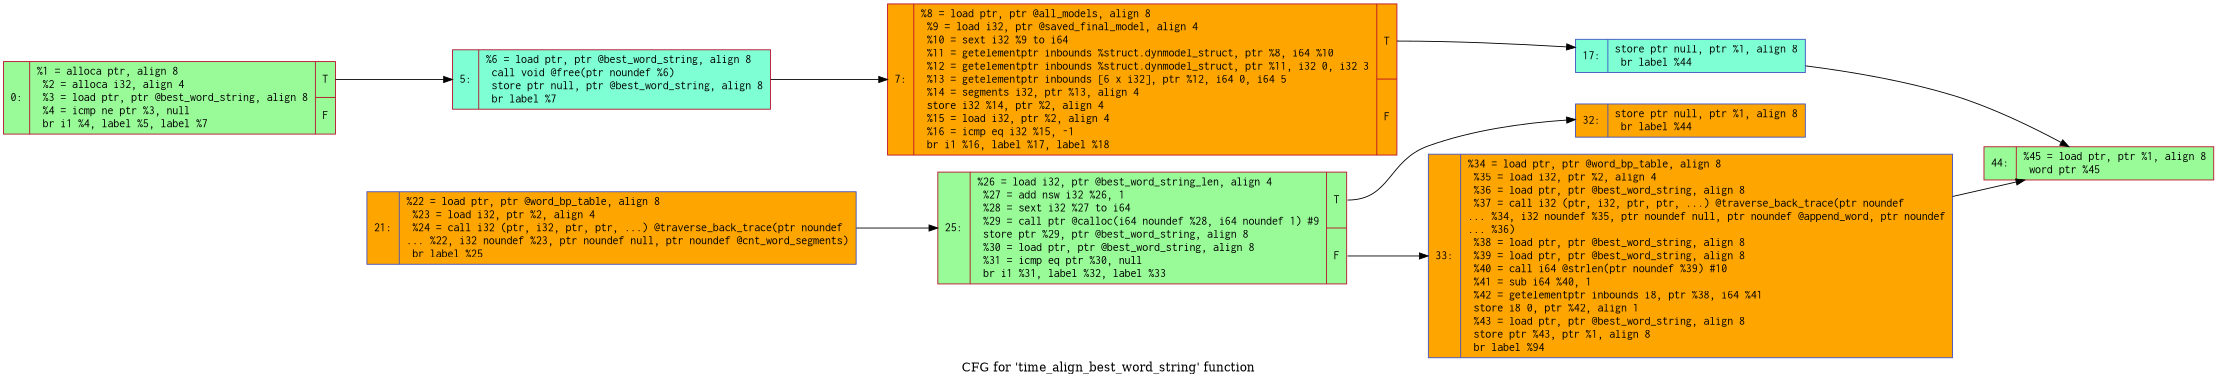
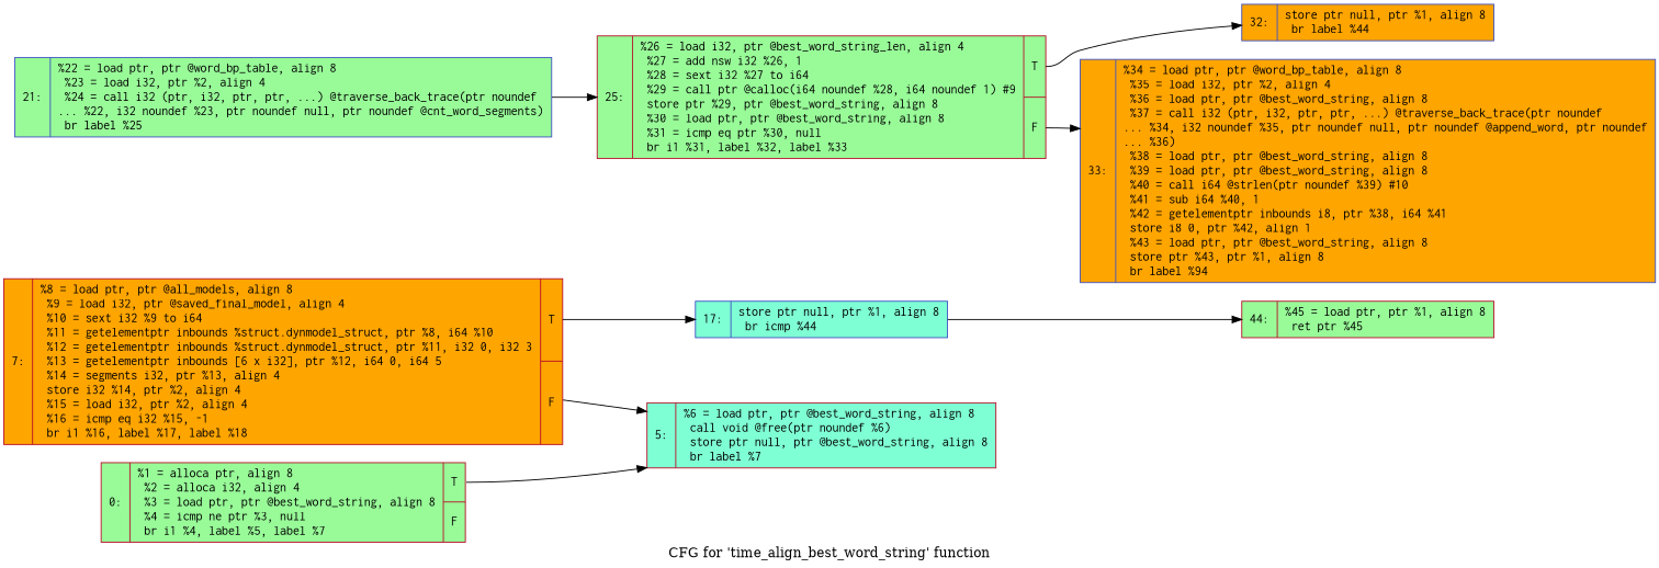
  digraph {
    label="CFG for 'time_align_best_word_string' function"
    rankdir=LR
    node [color="#b70d28ff" fillcolor=orange fontname=Courier shape=record style=filled]
    n1 [fillcolor=palegreen label="{0:\l|  %1 = alloca ptr, align 8\l  %2 = alloca i32, align 4\l  %3 = load ptr, ptr @best_word_string, align 8\l  %4 = icmp ne ptr %3, null\l  br i1 %4, label %5, label %7\l|{<s0>T|<s1>F}}"]
    n2 [fillcolor=aquamarine label="{5:\l|  %6 = load ptr, ptr @best_word_string, align 8\l  call void @free(ptr noundef %6)\l  store ptr null, ptr @best_word_string, align 8\l  br label %7\l}"]
    n3 [label="{7:\l|  %8 = load ptr, ptr @all_models, align 8\l  %9 = load i32, ptr @saved_final_model, align 4\l  %10 = sext i32 %9 to i64\l  %11 = getelementptr inbounds %struct.dynmodel_struct, ptr %8, i64 %10\l  %12 = getelementptr inbounds %struct.dynmodel_struct, ptr %11, i32 0, i32 3\l  %13 = getelementptr inbounds [6 x i32], ptr %12, i64 0, i64 5\l  %14 = segments i32, ptr %13, align 4\l  store i32 %14, ptr %2, align 4\l  %15 = load i32, ptr %2, align 4\l  %16 = icmp eq i32 %15, -1\l  br i1 %16, label %17, label %18\l|{<s0>T|<s1>F}}"]
-   n4 [color="#3d50c3ff" fillcolor=aquamarine label="{17:\l|  store ptr null, ptr %1, align 8\l  br label %44\l}"]
-   n5 [fillcolor=palegreen label="{44:\l|  %45 = load ptr, ptr %1, align 8\l  word ptr %45\l}"]
-   n6 [color="#3d50c3ff" label="{21:\l|  %22 = load ptr, ptr @word_bp_table, align 8\l  %23 = load i32, ptr %2, align 4\l  %24 = call i32 (ptr, i32, ptr, ptr, ...) @traverse_back_trace(ptr noundef\l... %22, i32 noundef %23, ptr noundef null, ptr noundef @cnt_word_segments)\l  br label %25\l}"]
+   n4 [color="#3d50c3ff" fillcolor=aquamarine label="{17:\l|  store ptr null, ptr %1, align 8\l  br icmp %44\l}"]
+   n5 [fillcolor=palegreen label="{44:\l|  %45 = load ptr, ptr %1, align 8\l  ret ptr %45\l}"]
+   n6 [color="#3d50c3ff" fillcolor=palegreen label="{21:\l|  %22 = load ptr, ptr @word_bp_table, align 8\l  %23 = load i32, ptr %2, align 4\l  %24 = call i32 (ptr, i32, ptr, ptr, ...) @traverse_back_trace(ptr noundef\l... %22, i32 noundef %23, ptr noundef null, ptr noundef @cnt_word_segments)\l  br label %25\l}"]
    n7 [fillcolor=palegreen label="{25:\l|  %26 = load i32, ptr @best_word_string_len, align 4\l  %27 = add nsw i32 %26, 1\l  %28 = sext i32 %27 to i64\l  %29 = call ptr @calloc(i64 noundef %28, i64 noundef 1) #9\l  store ptr %29, ptr @best_word_string, align 8\l  %30 = load ptr, ptr @best_word_string, align 8\l  %31 = icmp eq ptr %30, null\l  br i1 %31, label %32, label %33\l|{<s0>T|<s1>F}}"]
    n8 [color="#3d50c3ff" label="{32:\l|  store ptr null, ptr %1, align 8\l  br label %44\l}"]
    n9 [color="#3d50c3ff" label="{33:\l|  %34 = load ptr, ptr @word_bp_table, align 8\l  %35 = load i32, ptr %2, align 4\l  %36 = load ptr, ptr @best_word_string, align 8\l  %37 = call i32 (ptr, i32, ptr, ptr, ...) @traverse_back_trace(ptr noundef\l... %34, i32 noundef %35, ptr noundef null, ptr noundef @append_word, ptr noundef\l... %36)\l  %38 = load ptr, ptr @best_word_string, align 8\l  %39 = load ptr, ptr @best_word_string, align 8\l  %40 = call i64 @strlen(ptr noundef %39) #10\l  %41 = sub i64 %40, 1\l  %42 = getelementptr inbounds i8, ptr %38, i64 %41\l  store i8 0, ptr %42, align 1\l  %43 = load ptr, ptr @best_word_string, align 8\l  store ptr %43, ptr %1, align 8\l  br label %94\l}"]
    n1 -> n2 [tailport=s0]
-   n2 -> n3
+   n3 -> n2
    n3 -> n4 [tailport=s0]
    n4 -> n5
    n6 -> n7
    n7 -> n8 [tailport=s0]
    n7 -> n9 [tailport=s1]
-   n9 -> n5
  }
